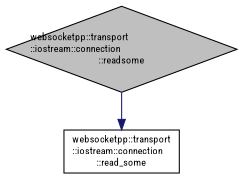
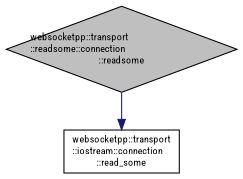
  digraph {
    rankdir=TB
    fontname="Roboto Condensed"
    node [color=black fontname="Roboto Condensed" fontsize=10 style=filled]
-   n1 [fillcolor=grey75 fontcolor=black height=0.2 label="websocketpp::transport\l::iostream::connection\l::readsome" shape=diamond width=0.4]
+   n1 [fillcolor=grey75 fontcolor=black height=0.2 label="websocketpp::transport\l::readsome::connection\l::readsome" shape=diamond width=0.4]
    n2 [fillcolor=white height=0.2 label="websocketpp::transport\l::iostream::connection\l::read_some" shape=box width=0.4]
    n1 -> n2 [color=midnightblue fontname="Roboto Condensed" fontsize=10 labelfontname=Helvetica labelfontsize=10 style=solid]
  }
